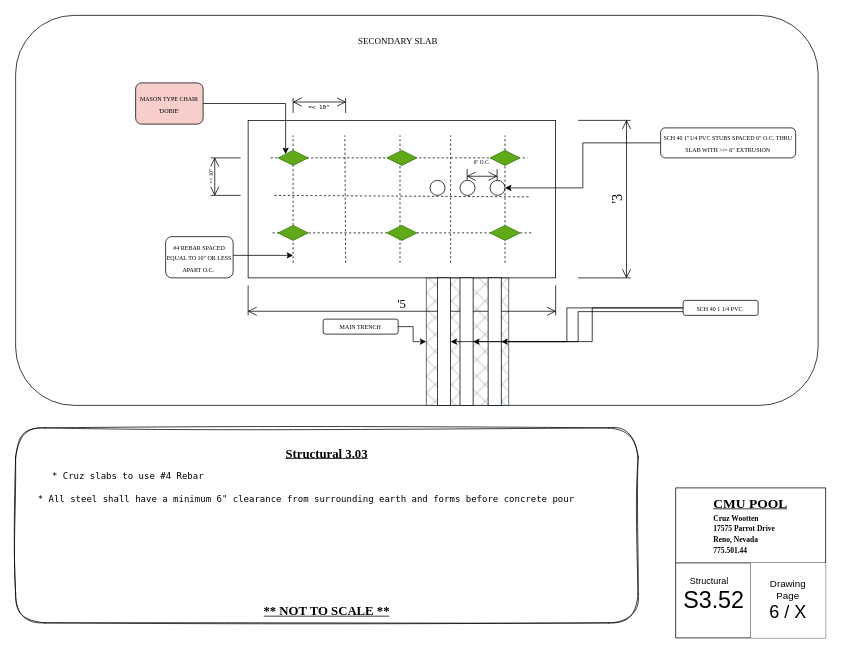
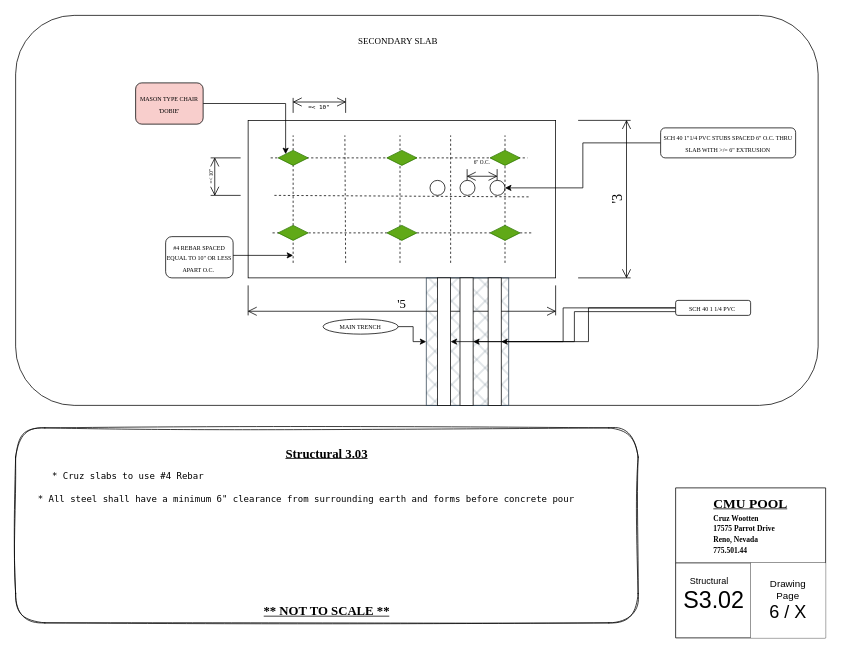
  <mxCell id="0" />
  <mxCell id="1" parent="0" />
  <mxCell id="2" value="" style="endArrow=none;dashed=1;html=1;rounded=0;" parent="1" edge="1"><mxGeometry width="50" height="50" relative="1" as="geometry"><mxPoint x="390" y="350" as="sourcePoint" /><mxPoint x="730" y="350" as="targetPoint" /></mxGeometry></mxCell>
  <mxCell id="3" value="" style="rounded=1;whiteSpace=wrap;html=1;sketch=1;curveFitting=1;jiggle=2;" parent="1" vertex="1"><mxGeometry x="20" y="570" width="830" height="260" as="geometry" /></mxCell>
  <mxCell id="4" value="&lt;div&gt;&lt;font face=&quot;Lucida Console&quot;&gt;Structural 3.03&lt;/font&gt;&lt;/div&gt;" style="text;html=1;align=center;verticalAlign=middle;whiteSpace=wrap;rounded=0;fontStyle=5;fontSize=17;" parent="1" vertex="1"><mxGeometry x="270" y="570" width="330" height="70" as="geometry" /></mxCell>
  <mxCell id="5" value="&lt;pre&gt;&lt;b style=&quot;&quot;&gt;&lt;u style=&quot;&quot;&gt;&lt;font face=&quot;Lucida Console&quot; style=&quot;font-size: 17px;&quot;&gt;** NOT TO SCALE **&lt;/font&gt;&lt;/u&gt;&lt;/b&gt;&lt;/pre&gt;" style="text;strokeColor=none;fillColor=none;align=center;verticalAlign=middle;spacingLeft=4;spacingRight=4;overflow=hidden;points=[[0,0.5],[1,0.5]];portConstraint=eastwest;rotatable=0;whiteSpace=wrap;html=1;" parent="1" vertex="1"><mxGeometry x="295" y="790" width="280" height="40" as="geometry" /></mxCell>
  <mxCell id="6" value="&lt;u&gt;&lt;font face=&quot;Lucida Console&quot; style=&quot;font-size: 18px;&quot;&gt;CMU POOL&lt;/font&gt;&lt;/u&gt;&lt;div style=&quot;text-align: left;&quot;&gt;&lt;span style=&quot;font-size: 10px;&quot;&gt;&lt;font face=&quot;Lucida Console&quot;&gt;Cruz Wootten&lt;/font&gt;&lt;/span&gt;&lt;/div&gt;&lt;div style=&quot;text-align: left;&quot;&gt;&lt;font face=&quot;Lucida Console&quot;&gt;&lt;span style=&quot;font-size: 10px; background-color: transparent; color: light-dark(rgb(0, 0, 0), rgb(255, 255, 255));&quot;&gt;17575 Parrot Drive&amp;nbsp;&lt;/span&gt;&lt;br&gt;&lt;span style=&quot;font-size: 10px; background-color: transparent; color: light-dark(rgb(0, 0, 0), rgb(255, 255, 255));&quot;&gt;Reno, Nevada&lt;/span&gt;&lt;/font&gt;&lt;/div&gt;&lt;div style=&quot;text-align: left;&quot;&gt;&lt;span style=&quot;background-color: transparent; color: light-dark(rgb(0, 0, 0), rgb(255, 255, 255)); font-size: 10px;&quot;&gt;&lt;font face=&quot;Lucida Console&quot;&gt;775.501.44&lt;/font&gt;&lt;/span&gt;&lt;/div&gt;" style="swimlane;whiteSpace=wrap;html=1;startSize=100;align=center;" parent="1" vertex="1"><mxGeometry x="900" y="650" width="200" height="200" as="geometry" /></mxCell>
- <mxCell id="7" value="&lt;font style=&quot;font-size: 31px;&quot;&gt;&amp;nbsp;S3.52&lt;/font&gt;" style="text;html=1;align=left;verticalAlign=middle;whiteSpace=wrap;rounded=0;" parent="6" vertex="1"><mxGeometry y="100" width="200" height="100" as="geometry" /></mxCell>
+ <mxCell id="7" value="&lt;font style=&quot;font-size: 31px;&quot;&gt;&amp;nbsp;S3.02&lt;/font&gt;" style="text;html=1;align=left;verticalAlign=middle;whiteSpace=wrap;rounded=0;" parent="6" vertex="1"><mxGeometry y="100" width="200" height="100" as="geometry" /></mxCell>
  <mxCell id="8" value="Structural" style="text;html=1;align=center;verticalAlign=middle;whiteSpace=wrap;rounded=0;" parent="6" vertex="1"><mxGeometry x="10" y="110" width="70" height="30" as="geometry" /></mxCell>
  <mxCell id="9" value="" style="endArrow=none;html=1;rounded=0;exitX=0.5;exitY=1;exitDx=0;exitDy=0;" parent="6" source="7" edge="1"><mxGeometry width="50" height="50" relative="1" as="geometry"><mxPoint x="50" y="150" as="sourcePoint" /><mxPoint x="100" y="100" as="targetPoint" /></mxGeometry></mxCell>
  <mxCell id="10" value="&lt;div&gt;&lt;font style=&quot;font-size: 13px;&quot;&gt;Drawing&lt;/font&gt;&lt;/div&gt;&lt;div&gt;&lt;font style=&quot;font-size: 13px;&quot;&gt;Page&lt;/font&gt;&lt;/div&gt;&lt;div&gt;&lt;span style=&quot;font-size: 24px; background-color: transparent; color: light-dark(rgb(0, 0, 0), rgb(255, 255, 255));&quot;&gt;6 / X&lt;/span&gt;&lt;/div&gt;" style="text;html=1;align=center;verticalAlign=middle;whiteSpace=wrap;rounded=0;fillColor=default;" parent="1" vertex="1"><mxGeometry x="1000" y="750" width="100" height="100" as="geometry" /></mxCell>
  <mxCell id="11" value="&lt;pre&gt;* Cruz slabs to use #4 Rebar&lt;/pre&gt;" style="text;html=1;align=center;verticalAlign=middle;whiteSpace=wrap;rounded=0;strokeColor=none;" parent="1" vertex="1"><mxGeometry x="50" y="620" width="240" height="30" as="geometry" /></mxCell>
  <mxCell id="12" value="&lt;pre&gt;* All steel shall have a minimum 6&quot; clearance from surrounding earth and forms before concrete pour&lt;/pre&gt;" style="text;html=1;align=center;verticalAlign=middle;whiteSpace=wrap;rounded=0;strokeColor=none;" parent="1" vertex="1"><mxGeometry x="90" y="640" width="635" height="50" as="geometry" /></mxCell>
  <mxCell id="13" value="" style="rounded=1;whiteSpace=wrap;html=1;movable=0;resizable=0;rotatable=0;deletable=0;editable=0;locked=1;connectable=0;" parent="1" vertex="1"><mxGeometry x="20" y="20" width="1070" height="520" as="geometry" /></mxCell>
  <mxCell id="14" value="&lt;font face=&quot;Lucida Console&quot;&gt;SECONDARY SLAB&lt;/font&gt;" style="text;html=1;align=center;verticalAlign=middle;whiteSpace=wrap;rounded=0;" parent="1" vertex="1"><mxGeometry x="435" y="40" width="190" height="30" as="geometry" /></mxCell>
  <mxCell id="15" value="" style="rounded=0;whiteSpace=wrap;html=1;movable=0;resizable=0;rotatable=0;deletable=0;editable=0;locked=1;connectable=0;" parent="1" vertex="1"><mxGeometry x="330" y="160" width="410" height="210" as="geometry" /></mxCell>
  <mxCell id="16" value="&lt;font face=&quot;Lucida Console&quot; style=&quot;font-size: 19px;&quot;&gt;'3&lt;/font&gt;" style="shape=dimension;direction=north;whiteSpace=wrap;html=1;align=center;points=[];verticalAlign=bottom;labelBackgroundColor=none;horizontal=0;spacingBottom=3;" parent="1" vertex="1"><mxGeometry x="770" y="160" width="70" height="210" as="geometry" /></mxCell>
  <mxCell id="17" value="" style="endArrow=none;dashed=1;html=1;rounded=0;" parent="1" edge="1" source="29"><mxGeometry width="50" height="50" relative="1" as="geometry"><mxPoint x="390" y="350" as="sourcePoint" /><mxPoint x="390" y="180" as="targetPoint" /></mxGeometry></mxCell>
  <mxCell id="18" value="" style="endArrow=none;dashed=1;html=1;rounded=0;" parent="1" edge="1"><mxGeometry width="50" height="50" relative="1" as="geometry"><mxPoint x="460" y="350" as="sourcePoint" /><mxPoint x="459" y="180" as="targetPoint" /></mxGeometry></mxCell>
  <mxCell id="19" value="" style="endArrow=none;dashed=1;html=1;rounded=0;" parent="1" edge="1"><mxGeometry width="50" height="50" relative="1" as="geometry"><mxPoint x="532.5" y="350" as="sourcePoint" /><mxPoint x="532.5" y="180" as="targetPoint" /></mxGeometry></mxCell>
  <mxCell id="20" value="" style="endArrow=none;dashed=1;html=1;rounded=0;" parent="1" edge="1" source="36"><mxGeometry width="50" height="50" relative="1" as="geometry"><mxPoint x="672.5" y="350" as="sourcePoint" /><mxPoint x="672.5" y="180" as="targetPoint" /></mxGeometry></mxCell>
  <mxCell id="21" value="" style="endArrow=none;dashed=1;html=1;rounded=0;" parent="1" edge="1" source="47"><mxGeometry width="50" height="50" relative="1" as="geometry"><mxPoint x="362.5" y="310" as="sourcePoint" /><mxPoint x="710" y="310" as="targetPoint" /></mxGeometry></mxCell>
  <mxCell id="22" value="" style="endArrow=none;dashed=1;html=1;rounded=0;" parent="1" edge="1"><mxGeometry width="50" height="50" relative="1" as="geometry"><mxPoint x="360" y="210" as="sourcePoint" /><mxPoint x="702.5" y="210" as="targetPoint" /></mxGeometry></mxCell>
  <mxCell id="23" value="" style="ellipse;whiteSpace=wrap;html=1;aspect=fixed;fillStyle=solid;strokeColor=default;align=center;verticalAlign=middle;fontFamily=Helvetica;fontSize=12;fontColor=default;fillColor=light-dark(#FFFFFF,#1F01FF);" parent="1" vertex="1"><mxGeometry x="572.5" y="240" width="20" height="20" as="geometry" /></mxCell>
  <mxCell id="24" value="" style="ellipse;whiteSpace=wrap;html=1;aspect=fixed;fillStyle=solid;fillColor=light-dark(#FFFFFF,#1F01FF);" parent="1" vertex="1"><mxGeometry x="612.5" y="240" width="20" height="20" as="geometry" /></mxCell>
  <mxCell id="25" value="" style="ellipse;whiteSpace=wrap;html=1;aspect=fixed;fillStyle=solid;strokeColor=default;align=center;verticalAlign=middle;fontFamily=Helvetica;fontSize=12;fontColor=default;fillColor=light-dark(#FFFFFF,#1F01FF);" parent="1" vertex="1"><mxGeometry x="652.5" y="240" width="20" height="20" as="geometry" /></mxCell>
  <mxCell id="26" value="&lt;div&gt;&lt;/div&gt;&lt;pre style=&quot;text-align: left;&quot;&gt;&lt;font style=&quot;font-size: 8px;&quot;&gt;=&amp;lt; 10&quot;&lt;/font&gt;&lt;/pre&gt;" style="shape=dimension;direction=west;whiteSpace=wrap;html=1;align=center;points=[];verticalAlign=top;spacingTop=-15;labelBackgroundColor=none;" parent="1" vertex="1"><mxGeometry x="390" y="130" width="70" height="20" as="geometry" /></mxCell>
  <mxCell id="27" value="&lt;font style=&quot;font-size: 7px;&quot; face=&quot;Lucida Console&quot;&gt;=&amp;lt; 10&quot;&lt;/font&gt;" style="shape=dimension;direction=south;whiteSpace=wrap;html=1;align=center;points=[];verticalAlign=top;labelBackgroundColor=none;horizontal=0;spacingTop=-15;" parent="1" vertex="1"><mxGeometry x="280" y="210" width="40" height="50" as="geometry" /></mxCell>
  <mxCell id="28" value="&lt;pre&gt;&lt;font face=&quot;Lucida Console&quot; style=&quot;font-size: 7px; line-height: 140%;&quot;&gt;6&quot; O.C.&lt;/font&gt;&lt;/pre&gt;" style="shape=dimension;whiteSpace=wrap;html=1;align=center;points=[];verticalAlign=bottom;spacingBottom=3;labelBackgroundColor=none;" parent="1" vertex="1"><mxGeometry x="622" y="225" width="40" height="15" as="geometry" /></mxCell>
  <mxCell id="29" value="" style="rhombus;whiteSpace=wrap;html=1;fillStyle=solid;strokeColor=#2D7600;align=center;verticalAlign=middle;fontFamily=Helvetica;fontSize=12;fontColor=#ffffff;fillColor=#60a917;" vertex="1" parent="1"><mxGeometry x="370" y="200" width="40" height="20" as="geometry" /></mxCell>
  <mxCell id="30" style="edgeStyle=orthogonalEdgeStyle;rounded=0;orthogonalLoop=1;jettySize=auto;html=1;entryX=1;entryY=0.5;entryDx=0;entryDy=0;" parent="1" source="31" target="25" edge="1"><mxGeometry relative="1" as="geometry" /></mxCell>
  <mxCell id="31" value="&lt;font style=&quot;font-size: 8px;&quot; face=&quot;Lucida Console&quot;&gt;SCH 40 1&quot;1/4 PVC STUBS SPACED 6&quot; O.C. THRU SLAB WITH &amp;gt;/= 6&quot; EXTRUSION&lt;/font&gt;" style="rounded=1;whiteSpace=wrap;html=1;" parent="1" vertex="1"><mxGeometry x="880" y="170" width="180" height="40" as="geometry" /></mxCell>
  <mxCell id="32" style="edgeStyle=orthogonalEdgeStyle;rounded=0;orthogonalLoop=1;jettySize=auto;html=1;exitX=1;exitY=0.5;exitDx=0;exitDy=0;" parent="1" source="33" edge="1"><mxGeometry relative="1" as="geometry"><mxPoint x="390" y="340" as="targetPoint" /><Array as="points"><mxPoint x="235" y="343" /><mxPoint x="235" y="340" /></Array><mxPoint x="260" y="340" as="sourcePoint" /></mxGeometry></mxCell>
  <mxCell id="33" value="&lt;font style=&quot;font-size: 8px;&quot; face=&quot;Lucida Console&quot;&gt;#4 REBAR SPACED EQUAL TO 10&quot; OR LESS APART O.C.&amp;nbsp;&lt;/font&gt;" style="rounded=1;whiteSpace=wrap;html=1;" parent="1" vertex="1"><mxGeometry x="220" y="315" width="90" height="55" as="geometry" /></mxCell>
  <mxCell id="34" value="" style="endArrow=none;dashed=1;html=1;rounded=0;" parent="1" edge="1"><mxGeometry width="50" height="50" relative="1" as="geometry"><mxPoint x="365" y="260" as="sourcePoint" /><mxPoint x="705" y="262" as="targetPoint" /></mxGeometry></mxCell>
  <mxCell id="35" value="" style="endArrow=none;dashed=1;html=1;rounded=0;" edge="1" parent="1" source="42" target="29"><mxGeometry width="50" height="50" relative="1" as="geometry"><mxPoint x="390" y="350" as="sourcePoint" /><mxPoint x="390" y="180" as="targetPoint" /></mxGeometry></mxCell>
  <mxCell id="36" value="" style="rhombus;whiteSpace=wrap;html=1;fillStyle=solid;strokeColor=#2D7600;align=center;verticalAlign=middle;fontFamily=Helvetica;fontSize=12;fontColor=#ffffff;fillColor=#60a917;" vertex="1" parent="1"><mxGeometry x="652.5" y="200" width="40" height="20" as="geometry" /></mxCell>
  <mxCell id="37" value="" style="rhombus;whiteSpace=wrap;html=1;fillStyle=solid;strokeColor=#2D7600;align=center;verticalAlign=middle;fontFamily=Helvetica;fontSize=12;fontColor=#ffffff;fillColor=#60a917;" vertex="1" parent="1"><mxGeometry x="515" y="200" width="40" height="20" as="geometry" /></mxCell>
  <mxCell id="38" value="" style="endArrow=none;dashed=1;html=1;rounded=0;" edge="1" parent="1" target="39"><mxGeometry width="50" height="50" relative="1" as="geometry"><mxPoint x="362.5" y="310" as="sourcePoint" /><mxPoint x="702.5" y="312" as="targetPoint" /></mxGeometry></mxCell>
  <mxCell id="39" value="" style="rhombus;whiteSpace=wrap;html=1;fillStyle=solid;strokeColor=#2D7600;align=center;verticalAlign=middle;fontFamily=Helvetica;fontSize=12;fontColor=#ffffff;fillColor=#60a917;" vertex="1" parent="1"><mxGeometry x="515" y="300" width="40" height="20" as="geometry" /></mxCell>
  <mxCell id="40" value="" style="endArrow=none;dashed=1;html=1;rounded=0;" edge="1" parent="1" source="39" target="47"><mxGeometry width="50" height="50" relative="1" as="geometry"><mxPoint x="555" y="310" as="sourcePoint" /><mxPoint x="702.5" y="312" as="targetPoint" /></mxGeometry></mxCell>
  <mxCell id="41" value="" style="endArrow=none;dashed=1;html=1;rounded=0;" edge="1" parent="1" target="42"><mxGeometry width="50" height="50" relative="1" as="geometry"><mxPoint x="390" y="350" as="sourcePoint" /><mxPoint x="390" y="220" as="targetPoint" /></mxGeometry></mxCell>
  <mxCell id="42" value="" style="rhombus;whiteSpace=wrap;html=1;fillStyle=solid;strokeColor=#2D7600;align=center;verticalAlign=middle;fontFamily=Helvetica;fontSize=12;fontColor=#ffffff;fillColor=#60a917;" vertex="1" parent="1"><mxGeometry x="370" y="300" width="40" height="20" as="geometry" /></mxCell>
  <mxCell id="43" style="edgeStyle=orthogonalEdgeStyle;rounded=0;orthogonalLoop=1;jettySize=auto;html=1;entryX=0;entryY=0;entryDx=0;entryDy=0;" edge="1" parent="1" source="44" target="29"><mxGeometry relative="1" as="geometry" /></mxCell>
  <mxCell id="44" value="&lt;font face=&quot;Lucida Console&quot;&gt;&lt;span style=&quot;font-size: 8px;&quot;&gt;MASON TYPE CHAIR 'DOBIE'&lt;/span&gt;&lt;/font&gt;" style="rounded=1;whiteSpace=wrap;html=1;fillColor=#f8cecc;" vertex="1" parent="1"><mxGeometry x="180" y="110" width="90" height="55" as="geometry" /></mxCell>
  <mxCell id="45" value="" style="endArrow=none;dashed=1;html=1;rounded=0;" edge="1" parent="1"><mxGeometry width="50" height="50" relative="1" as="geometry"><mxPoint x="600" y="350" as="sourcePoint" /><mxPoint x="600" y="180" as="targetPoint" /></mxGeometry></mxCell>
  <mxCell id="46" value="" style="endArrow=none;dashed=1;html=1;rounded=0;entryX=0.5;entryY=1;entryDx=0;entryDy=0;" edge="1" parent="1" target="36"><mxGeometry width="50" height="50" relative="1" as="geometry"><mxPoint x="672.5" y="350" as="sourcePoint" /><mxPoint x="670.29" y="274.855" as="targetPoint" /></mxGeometry></mxCell>
  <mxCell id="47" value="" style="rhombus;whiteSpace=wrap;html=1;fillStyle=solid;strokeColor=#2D7600;align=center;verticalAlign=middle;fontFamily=Helvetica;fontSize=12;fontColor=#ffffff;fillColor=#60a917;" vertex="1" parent="1"><mxGeometry x="652.5" y="300" width="40" height="20" as="geometry" /></mxCell>
  <mxCell id="48" value="" style="html=1;points=[[0,0,0,0,5],[0,1,0,0,-5],[1,0,0,0,5],[1,1,0,0,-5]];perimeter=orthogonalPerimeter;outlineConnect=0;targetShapes=umlLifeline;portConstraint=eastwest;newEdgeStyle={&quot;curved&quot;:0,&quot;rounded&quot;:0};fillStyle=cross-hatch;fillColor=#647687;fontColor=#ffffff;strokeColor=#314354;shadow=0;" vertex="1" parent="1"><mxGeometry x="567.5" y="370" width="110" height="170" as="geometry" /></mxCell>
  <mxCell id="49" value="&lt;font face=&quot;Lucida Console&quot; style=&quot;font-size: 17px;&quot;&gt;'5&lt;/font&gt;" style="shape=dimension;whiteSpace=wrap;html=1;align=center;points=[];verticalAlign=bottom;spacingBottom=3;labelBackgroundColor=none;" parent="1" vertex="1"><mxGeometry x="330" y="380" width="410" height="40" as="geometry" /></mxCell>
  <mxCell id="50" value="" style="html=1;points=[[0,0,0,0,5],[0,1,0,0,-5],[1,0,0,0,5],[1,1,0,0,-5]];perimeter=orthogonalPerimeter;outlineConnect=0;targetShapes=umlLifeline;portConstraint=eastwest;newEdgeStyle={&quot;curved&quot;:0,&quot;rounded&quot;:0};fillStyle=solid;strokeColor=default;align=center;verticalAlign=middle;fontFamily=Helvetica;fontSize=12;fontColor=default;fillColor=light-dark(#FFFFFF,#1F01FF);" vertex="1" parent="1"><mxGeometry x="582.5" y="370" width="17.5" height="170" as="geometry" /></mxCell>
  <mxCell id="51" value="" style="html=1;points=[[0,0,0,0,5],[0,1,0,0,-5],[1,0,0,0,5],[1,1,0,0,-5]];perimeter=orthogonalPerimeter;outlineConnect=0;targetShapes=umlLifeline;portConstraint=eastwest;newEdgeStyle={&quot;curved&quot;:0,&quot;rounded&quot;:0};fillStyle=solid;strokeColor=default;align=center;verticalAlign=middle;fontFamily=Helvetica;fontSize=12;fontColor=default;fillColor=light-dark(#FFFFFF,#1F01FF);" vertex="1" parent="1"><mxGeometry x="612.5" y="370" width="17.5" height="170" as="geometry" /></mxCell>
  <mxCell id="52" value="" style="html=1;points=[[0,0,0,0,5],[0,1,0,0,-5],[1,0,0,0,5],[1,1,0,0,-5]];perimeter=orthogonalPerimeter;outlineConnect=0;targetShapes=umlLifeline;portConstraint=eastwest;newEdgeStyle={&quot;curved&quot;:0,&quot;rounded&quot;:0};fillStyle=solid;strokeColor=default;align=center;verticalAlign=middle;fontFamily=Helvetica;fontSize=12;fontColor=default;fillColor=light-dark(#FFFFFF,#1F01FF);" vertex="1" parent="1"><mxGeometry x="650" y="370" width="17.5" height="170" as="geometry" /></mxCell>
  <mxCell id="53" style="edgeStyle=orthogonalEdgeStyle;rounded=0;orthogonalLoop=1;jettySize=auto;html=1;" edge="1" parent="1" source="56" target="52"><mxGeometry relative="1" as="geometry" /></mxCell>
  <mxCell id="54" style="edgeStyle=orthogonalEdgeStyle;rounded=0;orthogonalLoop=1;jettySize=auto;html=1;exitX=0;exitY=0.75;exitDx=0;exitDy=0;" edge="1" parent="1" source="56" target="51"><mxGeometry relative="1" as="geometry" /></mxCell>
  <mxCell id="55" style="edgeStyle=orthogonalEdgeStyle;rounded=0;orthogonalLoop=1;jettySize=auto;html=1;" edge="1" parent="1" source="56" target="50"><mxGeometry relative="1" as="geometry" /></mxCell>
- <mxCell id="56" value="&lt;font style=&quot;font-size: 8px;&quot; face=&quot;Lucida Console&quot;&gt;SCH 40 1 1/4 PVC&amp;nbsp;&lt;/font&gt;" style="rounded=1;whiteSpace=wrap;html=1;" vertex="1" parent="1"><mxGeometry x="910" y="400" width="100" height="20" as="geometry" /></mxCell>
+ <mxCell id="56" value="&lt;font style=&quot;font-size: 8px;&quot; face=&quot;Lucida Console&quot;&gt;SCH 40 1 1/4 PVC&amp;nbsp;&lt;/font&gt;" style="rounded=1;whiteSpace=wrap;html=1;" vertex="1" parent="1"><mxGeometry x="900" y="400" width="100" height="20" as="geometry" /></mxCell>
  <mxCell id="57" style="edgeStyle=orthogonalEdgeStyle;rounded=0;orthogonalLoop=1;jettySize=auto;html=1;" edge="1" parent="1" source="58" target="48"><mxGeometry relative="1" as="geometry" /></mxCell>
- <mxCell id="58" value="&lt;font face=&quot;Lucida Console&quot;&gt;&lt;span style=&quot;font-size: 8px;&quot;&gt;MAIN TRENCH&lt;/span&gt;&lt;/font&gt;" style="rounded=1;whiteSpace=wrap;html=1;" vertex="1" parent="1"><mxGeometry x="430" y="425" width="100" height="20" as="geometry" /></mxCell>
+ <mxCell id="58" value="&lt;font face=&quot;Lucida Console&quot;&gt;&lt;span style=&quot;font-size: 8px;&quot;&gt;MAIN TRENCH&lt;/span&gt;&lt;/font&gt;" style="ellipse;whiteSpace=wrap;html=1;" vertex="1" parent="1"><mxGeometry x="430" y="425" width="100" height="20" as="geometry" /></mxCell>
